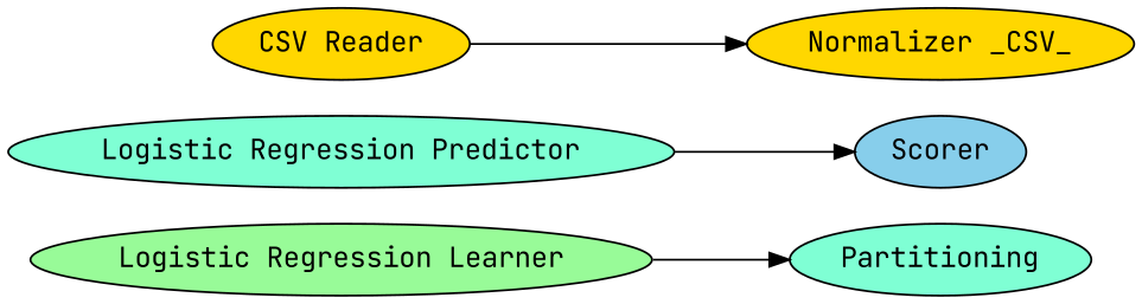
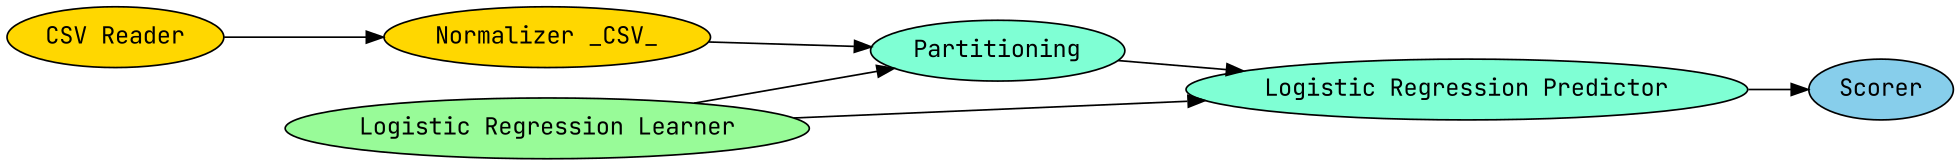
  digraph {
    fontname="JetBrains Mono"
    rankdir=LR
    node [fillcolor=aquamarine fontname="JetBrains Mono" style=filled]
    edge [fontname="JetBrains Mono"]
    n1 [label=Partitioning]
    n2 [label="Logistic Regression Predictor"]
    n3 [fillcolor=skyblue label=Scorer]
    n4 [fillcolor=palegreen label="Logistic Regression Learner"]
    n5 [fillcolor=gold label="CSV Reader"]
    n6 [fillcolor=gold label="Normalizer _CSV_"]
+   n1 -> n2
    n2 -> n3
    n4 -> n1
+   n4 -> n2
    n5 -> n6
+   n6 -> n1
  }
